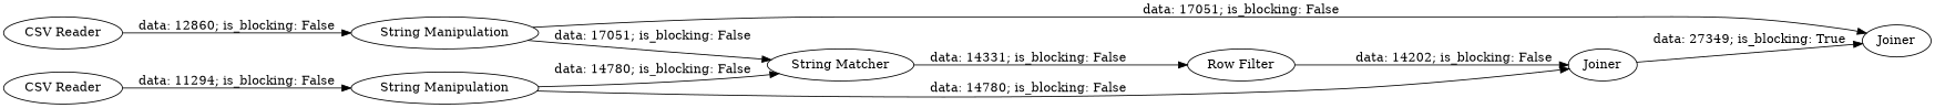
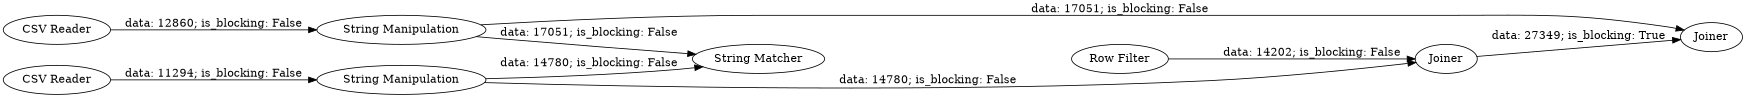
  digraph {
    rankdir=LR
    n1 [label="CSV Reader"]
    n2 [label="String Manipulation"]
    n3 [label="Row Filter"]
    n4 [label=Joiner]
    n5 [label="String Matcher"]
    n6 [label=Joiner]
    n7 [label="String Manipulation"]
    n8 [label="CSV Reader"]
    n1 -> n2 [label="data: 12860; is_blocking: False"]
    n2 -> n5 [label="data: 17051; is_blocking: False"]
    n2 -> n6 [label="data: 17051; is_blocking: False"]
    n3 -> n4 [label="data: 14202; is_blocking: False"]
    n4 -> n6 [label="data: 27349; is_blocking: True"]
-   n5 -> n3 [label="data: 14331; is_blocking: False"]
    n7 -> n4 [label="data: 14780; is_blocking: False"]
    n7 -> n5 [label="data: 14780; is_blocking: False"]
    n8 -> n7 [label="data: 11294; is_blocking: False"]
  }
